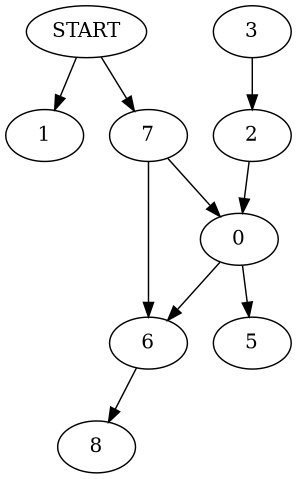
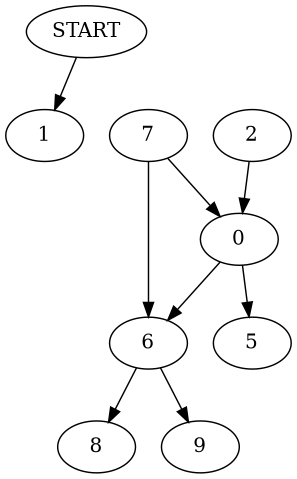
  digraph {
    n1 [label=START]
    1
    7
    n4 [label=0]
    6
    2
-   3
    5
    8
+   9
    n1 -> 1
-   n1 -> 7
    7 -> n4
    7 -> 6
    n4 -> 6
    n4 -> 5
    6 -> 8
+   6 -> 9
    2 -> n4
-   3 -> 2
  }
